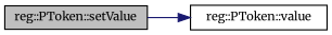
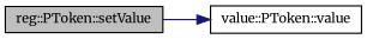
  digraph {
    rankdir=LR
    fontname=Merriweather
    node [color=black fontname=Merriweather fontsize=10 shape=record style=filled]
    n1 [fillcolor=grey75 fontcolor=black height=0.2 label="reg::PToken::setValue" width=0.4]
-   n2 [fillcolor=white height=0.2 label="reg::PToken::value" width=0.4]
+   n2 [fillcolor=white height=0.2 label="value::PToken::value" width=0.4]
    n1 -> n2 [color=midnightblue fontname=Merriweather fontsize=10 labelfontname=Helvetica labelfontsize=10 style=solid]
  }
